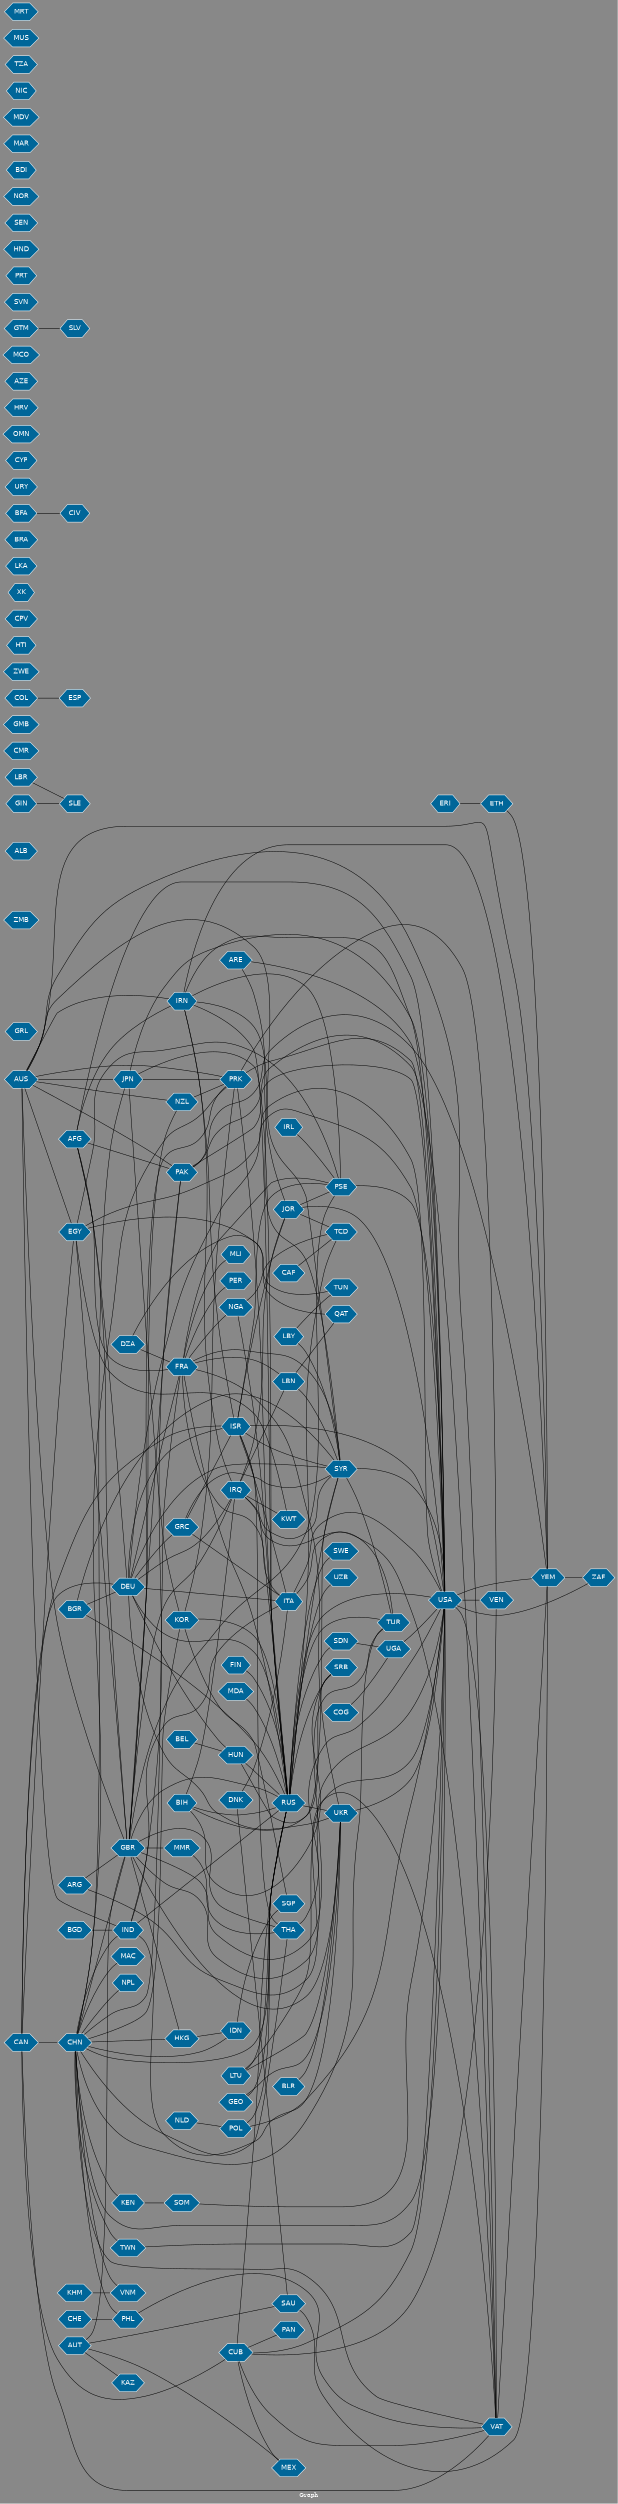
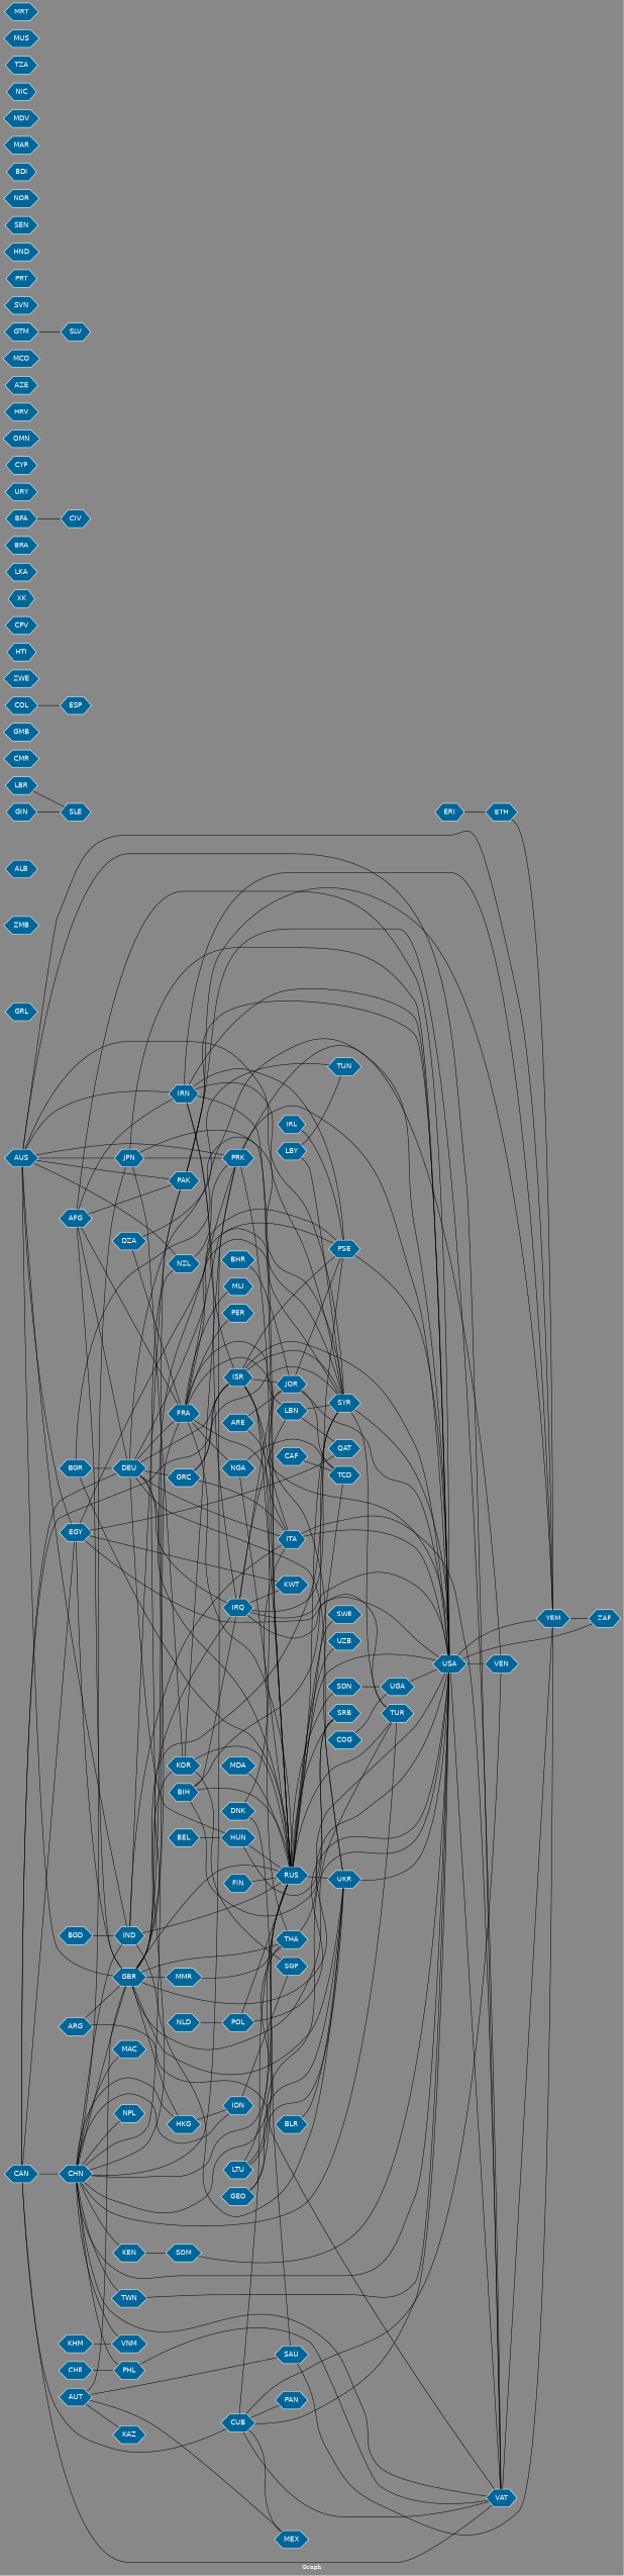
  graph {
    bgcolor="#888888"
    fontcolor=white
    fontsize=12
    label="Graph"
    rankdir=LR
    node [color=white fillcolor="#006699" fontcolor=white fontname=Helvetica shape=hexagon style=filled]
    edge [arrowhead=open color=black fontcolor=white fontname=Courier fontsize=12 weight=1]
    n1 [label=SYR]
    n2 [label=USA]
    n3 [label=TUR]
    n4 [label=VAT]
    n5 [label=VEN]
    n6 [label=YEM]
    n7 [label=ZAF]
    n8 [label=GRC]
    n9 [label=ITA]
    n10 [label=ISR]
    n11 [label=PSE]
    n12 [label=RUS]
    n13 [label=THA]
    n14 [label=JOR]
    n15 [label=EGY]
    n16 [label=KWT]
    n17 [label=GBR]
    n18 [label=QAT]
    n19 [label=PAK]
    n20 [label=UKR]
    n21 [label=HKG]
    n22 [label=PRK]
    n23 [label=IRQ]
    n24 [label=MMR]
    n25 [label=NZL]
    n26 [label=CUB]
    n27 [label=MEX]
    n28 [label=PAN]
    n29 [label=SDN]
    n30 [label=SWE]
    n31 [label=SRB]
    n32 [label=TCD]
    n33 [label=UZB]
    n34 [label=UGA]
    n35 [label=IDN]
    n36 [label=SGP]
    n37 [label=TUN]
    n38 [label=SOM]
    n39 [label=PHL]
    n40 [label=CHN]
    n41 [label=KEN]
    n42 [label=FRA]
    n43 [label=KOR]
    n44 [label=TWN]
    n45 [label=IND]
    n46 [label=JPN]
    n47 [label=MAC]
    n48 [label=NPL]
    n49 [label=VNM]
    n50 [label=NGA]
    n51 [label=MLI]
    n52 [label=LBN]
    n53 [label=PER]
    n54 [label=GRL]
    n55 [label=POL]
    n56 [label=DEU]
    n57 [label=HUN]
    n58 [label=ZMB]
    n59 [label=IRN]
    n60 [label=AFG]
    n61 [label=ALB]
    n62 [label=LBY]
    n63 [label=AUS]
    n64 [label=SLE]
    n65 [label=CMR]
    n66 [label=GMB]
    n67 [label=BIH]
    n68 [label=ESP]
    n69 [label=LTU]
    n70 [label=ZWE]
    n71 [label=HTI]
    n72 [label=CAN]
    n73 [label=CPV]
    n74 [label=COL]
    n75 [label=ARE]
    n76 [label=IRL]
    n77 [label=BEL]
    n78 [label=LBR]
    n79 [label=XK]
    n80 [label=LKA]
    n81 [label=SAU]
    n82 [label=ARG]
    n83 [label=FIN]
    n84 [label=BRA]
    n85 [label=AUT]
    n86 [label=KAZ]
    n87 [label=CIV]
    n88 [label=BLR]
    n89 [label=URY]
    n90 [label=CYP]
    n91 [label=BGD]
    n92 [label=OMN]
    n93 [label=MDA]
    n94 [label=DNK]
    n95 [label=HRV]
    n96 [label=BGR]
    n97 [label=BFA]
    n98 [label=CHE]
    n99 [label=AZE]
    n100 [label=MCO]
+   n101 [label=BHR]
    n102 [label=NLD]
    n103 [label=SLV]
    n104 [label=SVN]
    n105 [label=PRT]
    n106 [label=HND]
    n107 [label=SEN]
    n108 [label=COG]
    n109 [label=NOR]
    n110 [label=BDI]
    n111 [label=MAR]
    n112 [label=DZA]
    n113 [label=KHM]
    n114 [label=ETH]
    n115 [label=GEO]
    n116 [label=ERI]
    n117 [label=MDV]
    n118 [label=CAF]
    n119 [label=GTM]
    n120 [label=NIC]
    n121 [label=TZA]
    n122 [label=MUS]
    n123 [label=GIN]
    n124 [label=MRT]
    n1 -- n2
    n1 -- n3 [weight=6]
    n2 -- n4
    n2 -- n5 [weight=3]
    n2 -- n6 [weight=6]
    n2 -- n7
    n4 -- n6
    n6 -- n7 [weight=9]
    n8 -- n1 [weight=2]
    n8 -- n9 [weight=2]
    n8 -- n10
    n9 -- n2
    n9 -- n4
    n10 -- n1 [weight=4]
    n10 -- n2
    n10 -- n9
    n10 -- n11 [weight=33]
    n10 -- n12
    n10 -- n13
    n10 -- n14
    n11 -- n2 [weight=2]
    n12 -- n1 [weight=6]
    n12 -- n2 [weight=8]
    n12 -- n3 [weight=2]
    n12 -- n20 [weight=73]
    n12 -- n29
    n12 -- n30
    n12 -- n31
    n12 -- n32
    n12 -- n33
    n13 -- n2 [weight=2]
    n14 -- n2
    n14 -- n11 [weight=2]
    n14 -- n32 [weight=7]
    n15 -- n2
    n15 -- n11
    n15 -- n16 [weight=2]
    n15 -- n17 [weight=2]
    n15 -- n18 [weight=4]
    n17 -- n2 [weight=2]
    n17 -- n3 [weight=2]
    n17 -- n11
    n17 -- n12 [weight=3]
    n17 -- n13
    n17 -- n19
    n17 -- n20
    n17 -- n21 [weight=3]
    n17 -- n22
    n17 -- n23 [weight=2]
    n17 -- n24 [weight=2]
    n17 -- n25
    n19 -- n2
    n19 -- n4
    n19 -- n6
    n20 -- n2
    n21 -- n35
    n22 -- n2 [weight=15]
    n22 -- n5 [weight=2]
    n22 -- n12 [weight=3]
    n23 -- n1 [weight=13]
+   n23 -- n2
    n23 -- n3
    n23 -- n14
    n23 -- n16 [weight=3]
    n23 -- n52
    n24 -- n13
    n25 -- n22
    n26 -- n2 [weight=22]
    n26 -- n4 [weight=5]
    n26 -- n5
    n26 -- n12
    n26 -- n27
    n26 -- n28
    n29 -- n34
    n34 -- n2
    n35 -- n36 [weight=4]
    n38 -- n2
    n39 -- n4 [weight=2]
    n40 -- n2 [weight=9]
    n40 -- n3
    n40 -- n4
    n40 -- n12 [weight=2]
    n40 -- n13 [weight=2]
    n40 -- n17 [weight=3]
    n40 -- n21 [weight=10]
    n40 -- n22 [weight=8]
    n40 -- n35 [weight=2]
    n40 -- n39 [weight=4]
    n40 -- n41
    n40 -- n42 [weight=2]
    n40 -- n43 [weight=2]
    n40 -- n44 [weight=6]
    n40 -- n45
    n40 -- n46 [weight=7]
    n40 -- n47 [weight=3]
    n40 -- n48
    n40 -- n49
    n41 -- n38 [weight=9]
    n42 -- n1 [weight=2]
    n42 -- n9 [weight=3]
    n42 -- n11 [weight=3]
    n42 -- n12 [weight=8]
    n42 -- n20 [weight=7]
    n42 -- n50
    n42 -- n51 [weight=2]
    n42 -- n52
    n42 -- n53
    n43 -- n12 [weight=3]
    n43 -- n22 [weight=2]
    n43 -- n36
    n44 -- n2
    n45 -- n9
    n45 -- n12 [weight=8]
    n45 -- n19 [weight=4]
    n45 -- n20
    n46 -- n2
    n46 -- n12
    n46 -- n22 [weight=5]
    n46 -- n43 [weight=3]
    n50 -- n12
    n50 -- n32
    n52 -- n1 [weight=6]
    n52 -- n18
    n55 -- n2 [weight=5]
    n55 -- n12 [weight=2]
    n56 -- n1
    n56 -- n2
    n56 -- n8 [weight=3]
    n56 -- n9 [weight=3]
    n56 -- n10
    n56 -- n12 [weight=13]
    n56 -- n20 [weight=4]
    n56 -- n23
    n56 -- n42 [weight=8]
    n56 -- n57
    n57 -- n12
    n57 -- n31
    n59 -- n1 [weight=5]
    n59 -- n2 [weight=3]
    n59 -- n6 [weight=5]
    n59 -- n10
    n59 -- n11
    n59 -- n12 [weight=3]
    n59 -- n23 [weight=8]
    n60 -- n2 [weight=4]
    n60 -- n17 [weight=2]
    n60 -- n19 [weight=10]
    n60 -- n42 [weight=2]
    n60 -- n56 [weight=3]
    n60 -- n59
    n62 -- n1 [weight=2]
    n62 -- n37
    n63 -- n1
    n63 -- n4
    n63 -- n6
    n63 -- n15 [weight=2]
    n63 -- n17
    n63 -- n19
    n63 -- n22
    n63 -- n25
    n63 -- n45
    n63 -- n46
    n63 -- n59 [weight=2]
    n67 -- n1
    n67 -- n12
    n67 -- n23
    n67 -- n31
    n69 -- n2 [weight=2]
    n69 -- n12
    n69 -- n20
    n72 -- n4 [weight=2]
    n72 -- n10
    n72 -- n15
    n72 -- n26 [weight=3]
    n72 -- n40 [weight=5]
    n72 -- n56
    n74 -- n68
    n75 -- n2
    n75 -- n14 [weight=2]
    n76 -- n11
    n77 -- n57
    n78 -- n64
    n81 -- n6
    n82 -- n4 [weight=2]
    n82 -- n17
    n83 -- n12
    n85 -- n17 [weight=2]
    n85 -- n27
    n85 -- n81
    n85 -- n86
    n88 -- n20 [weight=3]
    n91 -- n45 [weight=3]
    n93 -- n12
    n94 -- n9
    n94 -- n81
    n96 -- n1
    n96 -- n12
    n96 -- n56
    n97 -- n87
    n98 -- n39
+   n101 -- n14
    n102 -- n55
    n108 -- n34
    n112 -- n37
    n112 -- n42 [weight=3]
    n113 -- n49
    n114 -- n6
    n115 -- n12
    n115 -- n20
    n116 -- n114
    n118 -- n32
    n119 -- n103
    n123 -- n64 [weight=2]
  }
